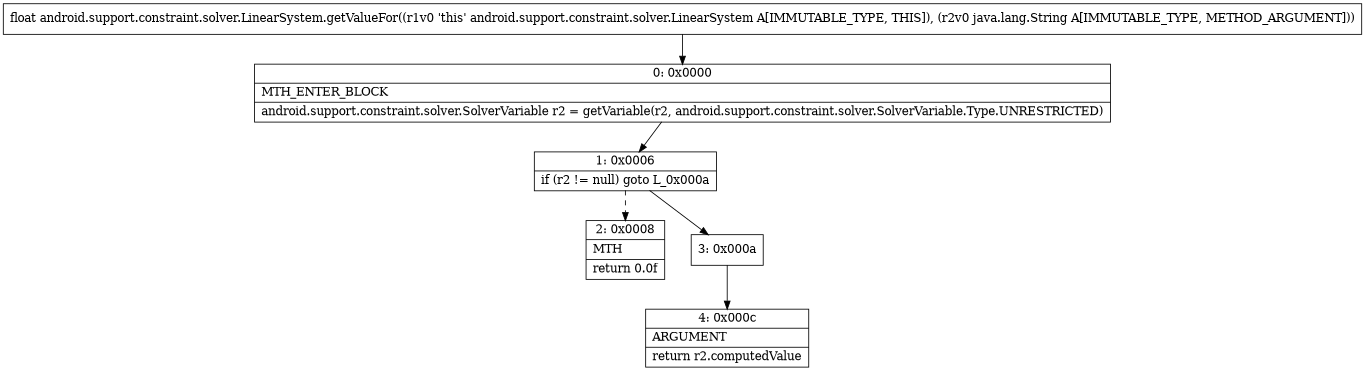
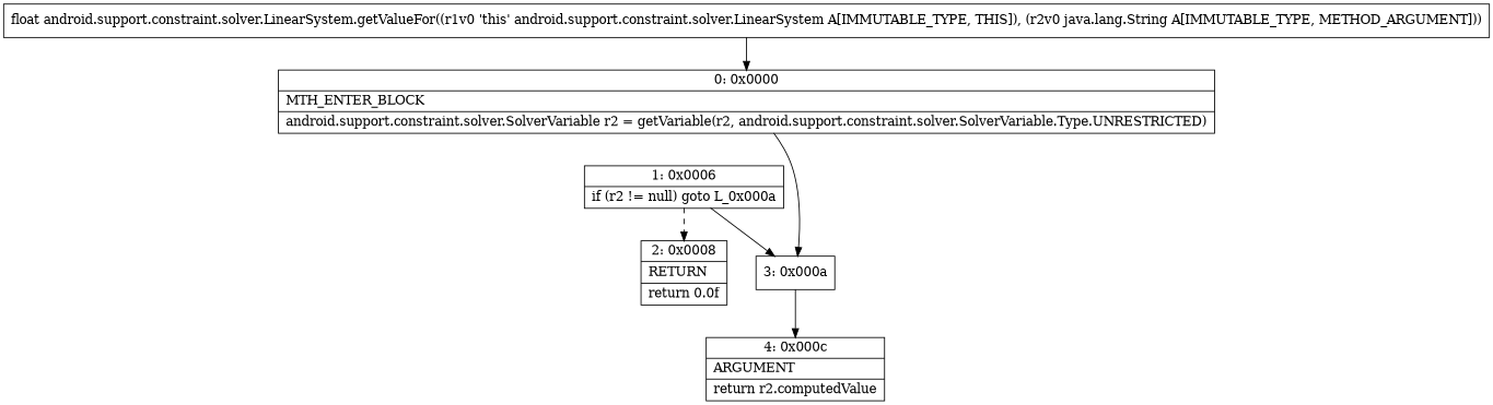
  digraph {
    node [shape=record]
    n1 [label="{0\:\ 0x0000|MTH_ENTER_BLOCK\l|android.support.constraint.solver.SolverVariable r2 = getVariable(r2, android.support.constraint.solver.SolverVariable.Type.UNRESTRICTED)\l}"]
    n2 [label="{1\:\ 0x0006|if (r2 != null) goto L_0x000a\l}"]
-   n3 [label="{2\:\ 0x0008|MTH\l|return 0.0f\l}"]
+   n3 [label="{2\:\ 0x0008|RETURN\l|return 0.0f\l}"]
    n4 [label="{3\:\ 0x000a}"]
    n5 [label="{4\:\ 0x000c|ARGUMENT\l|return r2.computedValue\l}"]
    n6 [label="{float android.support.constraint.solver.LinearSystem.getValueFor((r1v0 'this' android.support.constraint.solver.LinearSystem A[IMMUTABLE_TYPE, THIS]), (r2v0 java.lang.String A[IMMUTABLE_TYPE, METHOD_ARGUMENT])) }"]
-   n1 -> n2
+   n1 -> n4
    n2 -> n3 [style=dashed]
    n2 -> n4
    n4 -> n5
    n6 -> n1
  }
